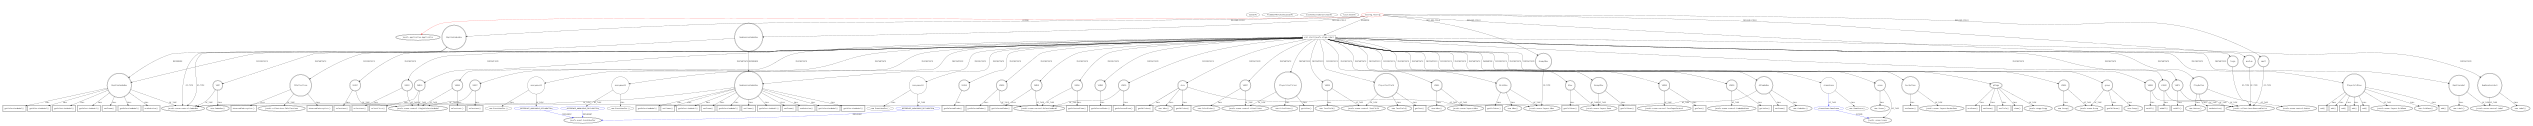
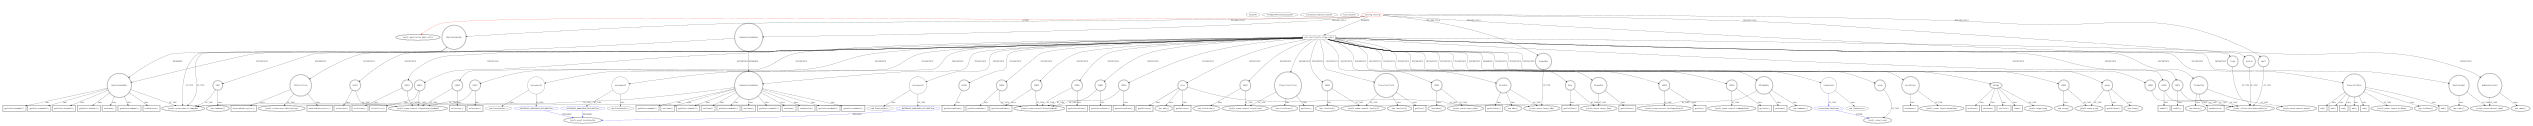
  digraph {
    fontname="Source Code Pro"
    node [fontname="Source Code Pro" isFrameworkType=true vertexType=INSIDE_CALL peripheries=2 shape=box]
    edge [fontname="Source Code Pro"]
    baseInfo [category=extension_graph graphId=2645 isAnonymous=false possibleRelation=true isFrameworkType="" vertexType="" peripheries="" shape=""]
    frameworkRelatedTypesInfo [0="javafx.application.Application" isFrameworkType="" vertexType="" peripheries="" shape=""]
    possibleCollaborationsInfo [0="2645~OVERRIDING_METHOD_DECLARATION-INSTANTIATION-~javafx.application.Application ~javafx.scene.Scene ~false~false" 1="2645~OVERRIDING_METHOD_DECLARATION-INSTANTIATION-~javafx.application.Application ~javafx.event.EventHandler ~false~true" isFrameworkType="" vertexType="" peripheries="" shape=""]
    locationInfo [contextSignature=Testing filePath="/empollondefisica-PlanetGame/PlanetGame-master/src/testing/Testing.java" graphId=2645 projectName="empollondefisica-PlanetGame" isFrameworkType="" vertexType="" peripheries="" shape=""]
    n5 [color=red isFrameworkType=false label="testing.Testing" vertexType=ROOT_CLIENT_CLASS_DECLARATION peripheries="" shape=""]
    n6 [label="javafx.application.Application" vertexType=FRAMEWORK_CLASS_TYPE shape=""]
    n7 [label=EnemyVBox shape=circle vertexType=FIELD_DECLARATION]
    n8 [label=MapSizeComboBox shape=circle vertexType=FIELD_DECLARATION]
    n9 [label=NumEnemiesComboBox shape=circle vertexType=FIELD_DECLARATION]
    n10 [label=large shape=circle vertexType=FIELD_DECLARATION]
    n11 [label=medium shape=circle vertexType=FIELD_DECLARATION]
    n12 [label=small shape=circle vertexType=FIELD_DECLARATION]
    n13 [isFrameworkType=false label="void start(javafx.stage.Label)" vertexType=OVERRIDING_METHOD_DECLARATION peripheries=""]
    n14 [label="javafx.scene.layout.VBox" vertexType=FRAMEWORK_CLASS_TYPE shape=""]
    n15 [label="javafx.scene.control.ComboBox" vertexType=FRAMEWORK_CLASS_TYPE shape=""]
    n16 [label=MapSizeComboBox shape=circle vertexType=VARIABLE_EXPRESION]
    n17 [label=NumEnemiesComboBox shape=circle vertexType=VARIABLE_EXPRESION]
    n18 [label="javafx.collections.ObservableList" vertexType=FRAMEWORK_INTERFACE_TYPE shape=""]
    n19 [label=pStage vertexType=PARAMETER_DECLARATION shape=""]
    n20 [label=group shape=circle vertexType=VARIABLE_EXPRESION]
    n21 [label=scene shape=circle vertexType=VARIABLE_EXPRESION]
    n22 [label=borderPane shape=circle vertexType=VARIABLE_EXPRESION]
    n23 [label=MainVBox shape=circle vertexType=VARIABLE_EXPRESION]
    n24 [label=PlayButton shape=circle vertexType=VARIABLE_EXPRESION]
    n25 [label=PlayerGridPane shape=circle vertexType=VARIABLE_EXPRESION]
    n26 [label=MapSizeLabel shape=circle vertexType=VARIABLE_EXPRESION]
    n27 [label=VAR7 shape=circle vertexType=VARIABLE_EXPRESION]
    n28 [label=FXCollections shape=circle vertexType=VARIABLE_EXPRESION]
    n29 [label=VAR10 shape=circle vertexType=VARIABLE_EXPRESION]
    n30 [isFrameworkType=false label=anonymous13 shape=circle vertexType=VARIABLE_EXPRESION peripheries=""]
    n31 [label=VAR14 shape=circle vertexType=VARIABLE_EXPRESION]
    n32 [label=VAR17 shape=circle vertexType=VARIABLE_EXPRESION]
    n33 [label=VAR19 shape=circle vertexType=VARIABLE_EXPRESION]
    n34 [label=VAR22 shape=circle vertexType=VARIABLE_EXPRESION]
    n35 [label=VAR24 shape=circle vertexType=VARIABLE_EXPRESION]
    n36 [label=VAR27 shape=circle vertexType=VARIABLE_EXPRESION]
    n37 [label=NumEnemiesLabel shape=circle vertexType=VARIABLE_EXPRESION]
    n38 [isFrameworkType=false label=anonymous32 shape=circle vertexType=VARIABLE_EXPRESION peripheries=""]
    n39 [label=vbox shape=circle vertexType=VARIABLE_EXPRESION]
    n40 [label=VAR35 shape=circle vertexType=VARIABLE_EXPRESION]
    n41 [label=VAR37 shape=circle vertexType=VARIABLE_EXPRESION]
    n42 [label=VAR38 shape=circle vertexType=VARIABLE_EXPRESION]
    n43 [label=AIComboBox shape=circle vertexType=VARIABLE_EXPRESION]
    n44 [label=VAR41 shape=circle vertexType=VARIABLE_EXPRESION]
    n45 [label=VAR42 shape=circle vertexType=VARIABLE_EXPRESION]
    n46 [label=hbox shape=circle vertexType=VARIABLE_EXPRESION]
    n47 [label=VAR45 shape=circle vertexType=VARIABLE_EXPRESION]
    n48 [label=EnemyVBox shape=circle vertexType=VARIABLE_EXPRESION]
    n49 [label=VAR48 shape=circle vertexType=VARIABLE_EXPRESION]
    n50 [label=PlayerColorPicker shape=circle vertexType=VARIABLE_EXPRESION]
    n51 [label=PlayerTextField shape=circle vertexType=VARIABLE_EXPRESION]
    n52 [isFrameworkType=false label=anonymous53 shape=circle vertexType=VARIABLE_EXPRESION peripheries=""]
    n53 [label=VAR56 shape=circle vertexType=VARIABLE_EXPRESION]
    n54 [label=VAR58 shape=circle vertexType=VARIABLE_EXPRESION]
    n55 [label=VAR59 shape=circle vertexType=VARIABLE_EXPRESION]
    n56 [isFrameworkType=false label=vGameScene shape=circle vertexType=VARIABLE_EXPRESION peripheries=""]
    n57 [label=VAR61 shape=circle vertexType=VARIABLE_EXPRESION]
    n58 [label=VAR62 shape=circle vertexType=VARIABLE_EXPRESION]
    n59 [label=VAR71 shape=circle vertexType=VARIABLE_EXPRESION]
    n60 [label="setItems()"]
    n61 [label="getSelectionModel()"]
    n62 [label="setOnAction()"]
    n63 [label="getSelectionModel()"]
    n64 [label="getSelectionModel()"]
    n65 [label="getSelectionModel()"]
    n66 [label="getSelectionModel()"]
    n67 [label="setItems()"]
    n68 [label="getSelectionModel()"]
    n69 [label="setItems()"]
    n70 [label="getSelectionModel()"]
    n71 [label="setItems()"]
    n72 [label="getSelectionModel()"]
    n73 [label="setItems()"]
    n74 [label="setOnAction()"]
    n75 [label="getSelectionModel()"]
    n76 [label="getSelectionModel()"]
    n77 [label="getSelectionModel()"]
    n78 [label="javafx.stage.Stage" vertexType=FRAMEWORK_CLASS_TYPE shape=""]
    n79 [label="setScene()"]
    n80 [label="setScene()"]
    n81 [label="setTitle()"]
    n82 [label="show()"]
    n83 [label="javafx.scene.Group" vertexType=FRAMEWORK_CLASS_TYPE shape=""]
    n84 [label="new Group()" vertexType=CONSTRUCTOR_CALL shape=""]
    n85 [label="getChildren()"]
    n86 [label="javafx.scene.Scene" vertexType=FRAMEWORK_CLASS_TYPE shape=""]
-   n87 [label="new Scene()" vertexType=CONSTRUCTOR_CALL shape=""]
    n88 [label="javafx.scene.layout.BorderPane" vertexType=FRAMEWORK_CLASS_TYPE shape=""]
    n89 [label="setCenter()"]
    n90 [label="new VBox()" vertexType=CONSTRUCTOR_CALL shape=""]
    n91 [label="getChildren()"]
    n92 [label="javafx.scene.control.Button" vertexType=FRAMEWORK_CLASS_TYPE shape=""]
    n93 [label="new Button()" vertexType=CONSTRUCTOR_CALL shape=""]
    n94 [label="setOnAction()"]
    n95 [label="javafx.scene.layout.GridPane" vertexType=FRAMEWORK_CLASS_TYPE shape=""]
    n96 [label="new GridPane()" vertexType=CONSTRUCTOR_CALL shape=""]
    n97 [label="add()"]
    n98 [label="add()"]
    n99 [label="add()"]
    n100 [label="add()"]
    n101 [label="add()"]
    n102 [label="add()"]
    n103 [label="javafx.scene.control.Label" vertexType=FRAMEWORK_CLASS_TYPE shape=""]
    n104 [label="new Label()" vertexType=CONSTRUCTOR_CALL shape=""]
    n105 [label="new ComboBox()" vertexType=CONSTRUCTOR_CALL shape=""]
    n106 [label="javafx.collections.FXCollections" vertexType=FRAMEWORK_CLASS_TYPE shape=""]
    n107 [label="observableArrayList()"]
    n108 [label="observableArrayList()"]
    n109 [label="javafx.scene.control.SingleSelectionModel" vertexType=FRAMEWORK_CLASS_TYPE shape=""]
    n110 [label="selectFirst()"]
    n111 [color=blue isFrameworkType=false label=REFERENCE_ANONYMOUS_DECLARATION vertexType=REFERENCE_ANONYMOUS_DECLARATION peripheries="" shape=""]
    n112 [isFrameworkType=false label="new EventHandler()" vertexType=CONSTRUCTOR_CALL peripheries="" shape=""]
    n113 [label="getSelectedIndex()"]
    n114 [label="selectLast()"]
    n115 [label="javafx.scene.control.SelectionModel" vertexType=FRAMEWORK_CLASS_TYPE shape=""]
    n116 [label="getSelectedIndex()"]
    n117 [label="selectLast()"]
    n118 [label="getSelectedIndex()"]
    n119 [label="selectLast()"]
    n120 [label="new Label()" vertexType=CONSTRUCTOR_CALL shape=""]
    n121 [color=blue isFrameworkType=false label=REFERENCE_ANONYMOUS_DECLARATION vertexType=REFERENCE_ANONYMOUS_DECLARATION peripheries="" shape=""]
    n122 [isFrameworkType=false label="new EventHandler()" vertexType=CONSTRUCTOR_CALL peripheries="" shape=""]
    n123 [label="new VBox()" vertexType=CONSTRUCTOR_CALL shape=""]
    n124 [label="getChildren()"]
    n125 [label="getChildren()"]
    n126 [label="getSelectedItem()"]
    n127 [label="javafx.scene.control.ColorPicker" vertexType=FRAMEWORK_CLASS_TYPE shape=""]
    n128 [label="new ColorPicker()" vertexType=CONSTRUCTOR_CALL shape=""]
    n129 [label="javafx.scene.control.TextField" vertexType=FRAMEWORK_CLASS_TYPE shape=""]
    n130 [label="new TextField()" vertexType=CONSTRUCTOR_CALL shape=""]
    n131 [label="new ComboBox()" vertexType=CONSTRUCTOR_CALL shape=""]
    n132 [label="setItems()"]
    n133 [label="javafx.scene.layout.HBox" vertexType=FRAMEWORK_CLASS_TYPE shape=""]
    n134 [label="new HBox()" vertexType=CONSTRUCTOR_CALL shape=""]
    n135 [label="addAll()"]
    n136 [label="javafx.scene.layout.Pane" vertexType=FRAMEWORK_CLASS_TYPE shape=""]
    n137 [label="getChildren()"]
-   n138 [label="setAll()"]
    n139 [label="getChildren()"]
    n140 [label="selectLast()"]
    n141 [label="new ColorPicker()" vertexType=CONSTRUCTOR_CALL shape=""]
    n142 [label="getValue()"]
    n143 [label="new TextField()" vertexType=CONSTRUCTOR_CALL shape=""]
    n144 [label="getText()"]
    n145 [color=blue isFrameworkType=false label=REFERENCE_ANONYMOUS_DECLARATION vertexType=REFERENCE_ANONYMOUS_DECLARATION peripheries="" shape=""]
    n146 [isFrameworkType=false label="new EventHandler()" vertexType=CONSTRUCTOR_CALL peripheries="" shape=""]
    n147 [label="getSelectedItem()"]
    n148 [label="javafx.scene.control.TextInputControl" vertexType=FRAMEWORK_CLASS_TYPE shape=""]
    n149 [label="getText()"]
    n150 [label="javafx.scene.control.ComboBoxBase" vertexType=FRAMEWORK_CLASS_TYPE shape=""]
    n151 [label="getValue()"]
    n152 [color=blue isFrameworkType=false label="planetGame.GameScene" vertexType=REFERENCE_CLIENT_CLASS_DECLARATION peripheries="" shape=""]
    n153 [isFrameworkType=false label="new GameScene()" vertexType=CONSTRUCTOR_CALL peripheries="" shape=""]
    n154 [label="new Group()" vertexType=CONSTRUCTOR_CALL shape=""]
    n155 [label="getSelectedIndex()"]
    n156 [label="addAll()"]
    n157 [label="javafx.event.EventHandler" vertexType=FRAMEWORK_INTERFACE_TYPE shape=""]
    n5 -> n6 [color=red label=EXTEND]
    n5 -> n7 [label=DECLARE_FIELD]
    n5 -> n8 [label=DECLARE_FIELD]
    n5 -> n9 [label=DECLARE_FIELD]
    n5 -> n10 [label=DECLARE_FIELD]
    n5 -> n11 [label=DECLARE_FIELD]
    n5 -> n12 [label=DECLARE_FIELD]
    n5 -> n13 [label=OVERRIDE]
    n7 -> n14 [label=OF_TYPE]
    n8 -> n15 [label=OF_TYPE]
    n8 -> n16 [label=REFERENCE]
    n9 -> n15 [label=OF_TYPE]
    n9 -> n17 [label=REFERENCE]
    n10 -> n18 [label=OF_TYPE]
    n11 -> n18 [label=OF_TYPE]
    n12 -> n18 [label=OF_TYPE]
    n13 -> n16 [label=INSTANTIATE]
    n13 -> n17 [label=INSTANTIATE]
    n13 -> n19 [label=PARAMETER]
    n13 -> n20 [label=INSTANTIATE]
    n13 -> n21 [label=INSTANTIATE]
    n13 -> n22 [label=INSTANTIATE]
    n13 -> n23 [label=INSTANTIATE]
    n13 -> n24 [label=INSTANTIATE]
    n13 -> n25 [label=INSTANTIATE]
    n13 -> n26 [label=INSTANTIATE]
    n13 -> n27 [label=INSTANTIATE]
    n13 -> n28 [label=INSTANTIATE]
    n13 -> n29 [label=INSTANTIATE]
    n13 -> n30 [label=INSTANTIATE]
    n13 -> n31 [label=INSTANTIATE]
    n13 -> n32 [label=INSTANTIATE]
    n13 -> n33 [label=INSTANTIATE]
    n13 -> n34 [label=INSTANTIATE]
    n13 -> n35 [label=INSTANTIATE]
    n13 -> n36 [label=INSTANTIATE]
    n13 -> n37 [label=INSTANTIATE]
    n13 -> n38 [label=INSTANTIATE]
    n13 -> n39 [label=INSTANTIATE]
    n13 -> n40 [label=INSTANTIATE]
    n13 -> n41 [label=INSTANTIATE]
    n13 -> n42 [label=INSTANTIATE]
    n13 -> n43 [label=INSTANTIATE]
    n13 -> n44 [label=INSTANTIATE]
    n13 -> n45 [label=INSTANTIATE]
    n13 -> n46 [label=INSTANTIATE]
    n13 -> n47 [label=INSTANTIATE]
    n13 -> n48 [label=INSTANTIATE]
    n13 -> n49 [label=INSTANTIATE]
    n13 -> n50 [label=INSTANTIATE]
    n13 -> n51 [label=INSTANTIATE]
    n13 -> n52 [label=INSTANTIATE]
    n13 -> n53 [label=INSTANTIATE]
    n13 -> n54 [label=INSTANTIATE]
    n13 -> n55 [label=INSTANTIATE]
    n13 -> n56 [label=INSTANTIATE]
    n13 -> n57 [label=INSTANTIATE]
    n13 -> n58 [label=INSTANTIATE]
    n13 -> n59 [label=INSTANTIATE]
    n16 -> n15 [label=OF_TYPE]
    n16 -> n60 [label=CALL]
    n16 -> n61 [label=CALL]
    n16 -> n62 [label=CALL]
    n16 -> n63 [label=CALL]
    n16 -> n64 [label=CALL]
    n16 -> n65 [label=CALL]
    n16 -> n66 [label=CALL]
    n17 -> n15 [label=OF_TYPE]
    n17 -> n67 [label=CALL]
    n17 -> n68 [label=CALL]
    n17 -> n69 [label=CALL]
    n17 -> n70 [label=CALL]
    n17 -> n71 [label=CALL]
    n17 -> n72 [label=CALL]
    n17 -> n73 [label=CALL]
    n17 -> n74 [label=CALL]
    n17 -> n75 [label=CALL]
    n17 -> n76 [label=CALL]
    n17 -> n77 [label=CALL]
    n19 -> n78 [label=OF_TYPE]
    n19 -> n79 [label=CALL]
    n19 -> n80 [label=CALL]
    n19 -> n81 [label=CALL]
    n19 -> n82 [label=CALL]
    n20 -> n83 [label=OF_TYPE]
    n20 -> n84 [label=CALL]
    n20 -> n85 [label=CALL]
    n21 -> n86 [label=OF_TYPE]
-   n21 -> n87 [label=CALL]
    n22 -> n88 [label=OF_TYPE]
    n22 -> n89 [label=CALL]
    n23 -> n14 [label=OF_TYPE]
    n23 -> n90 [label=CALL]
    n23 -> n91 [label=CALL]
    n24 -> n92 [label=OF_TYPE]
    n24 -> n93 [label=CALL]
    n24 -> n94 [label=CALL]
    n25 -> n95 [label=OF_TYPE]
    n25 -> n96 [label=CALL]
    n25 -> n97 [label=CALL]
    n25 -> n98 [label=CALL]
    n25 -> n99 [label=CALL]
    n25 -> n100 [label=CALL]
    n25 -> n101 [label=CALL]
    n25 -> n102 [label=CALL]
    n26 -> n103 [label=OF_TYPE]
    n26 -> n104 [label=CALL]
    n27 -> n15 [label=OF_TYPE]
    n27 -> n105 [label=CALL]
    n28 -> n106 [label=OF_TYPE]
    n28 -> n107 [label=CALL]
    n28 -> n108 [label=CALL]
    n29 -> n109 [label=OF_TYPE]
    n29 -> n110 [label=CALL]
    n30 -> n111 [label=OF_TYPE]
    n30 -> n112 [label=CALL]
    n31 -> n113 [label=CALL]
    n32 -> n109 [label=OF_TYPE]
    n32 -> n114 [label=CALL]
    n33 -> n115 [label=OF_TYPE]
    n33 -> n116 [label=CALL]
    n34 -> n109 [label=OF_TYPE]
    n34 -> n117 [label=CALL]
    n35 -> n115 [label=OF_TYPE]
    n35 -> n118 [label=CALL]
    n36 -> n109 [label=OF_TYPE]
    n36 -> n119 [label=CALL]
    n37 -> n103 [label=OF_TYPE]
    n37 -> n120 [label=CALL]
    n38 -> n121 [label=OF_TYPE]
    n38 -> n122 [label=CALL]
    n39 -> n14 [label=OF_TYPE]
    n39 -> n123 [label=CALL]
    n39 -> n124 [label=CALL]
    n39 -> n125 [label=CALL]
    n40 -> n115 [label=OF_TYPE]
    n40 -> n126 [label=CALL]
    n41 -> n127 [label=OF_TYPE]
    n41 -> n128 [label=CALL]
    n42 -> n129 [label=OF_TYPE]
    n42 -> n130 [label=CALL]
    n43 -> n15 [label=OF_TYPE]
    n43 -> n131 [label=CALL]
    n43 -> n132 [label=CALL]
    n44 -> n133 [label=OF_TYPE]
    n44 -> n134 [label=CALL]
    n45 -> n18 [label=OF_TYPE]
    n45 -> n135 [label=CALL]
    n46 -> n136 [label=OF_TYPE]
    n46 -> n137 [label=CALL]
    n47 -> n18 [label=OF_TYPE]
-   n47 -> n138 [label=CALL]
    n48 -> n136 [label=OF_TYPE]
    n48 -> n139 [label=CALL]
    n49 -> n109 [label=OF_TYPE]
    n49 -> n140 [label=CALL]
    n50 -> n127 [label=OF_TYPE]
    n50 -> n141 [label=CALL]
    n50 -> n142 [label=CALL]
    n51 -> n129 [label=OF_TYPE]
    n51 -> n143 [label=CALL]
    n51 -> n144 [label=CALL]
    n52 -> n145 [label=OF_TYPE]
    n52 -> n146 [label=CALL]
    n53 -> n115 [label=OF_TYPE]
    n53 -> n147 [label=CALL]
    n54 -> n148 [label=OF_TYPE]
    n54 -> n149 [label=CALL]
    n55 -> n150 [label=OF_TYPE]
    n55 -> n151 [label=CALL]
    n56 -> n152 [color=blue label=OF_TYPE]
    n56 -> n153 [label=CALL]
    n57 -> n83 [label=OF_TYPE]
    n57 -> n154 [label=CALL]
+   n58 -> n115 [label=OF_TYPE]
    n58 -> n155 [label=CALL]
    n59 -> n18 [label=OF_TYPE]
    n59 -> n156 [label=CALL]
    n111 -> n157 [color=blue label=IMPLEMENT]
    n121 -> n157 [color=blue label=IMPLEMENT]
    n145 -> n157 [color=blue label=IMPLEMENT]
    n152 -> n86 [color=blue label=EXTEND]
  }
